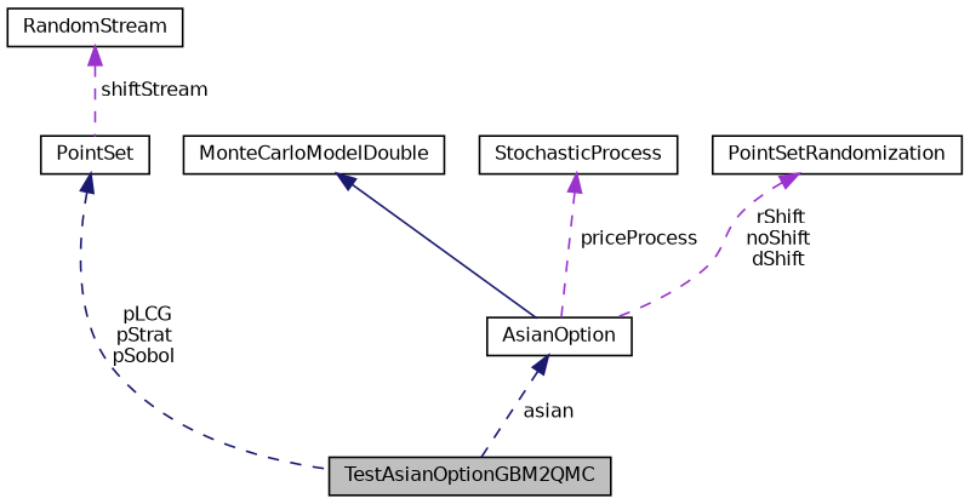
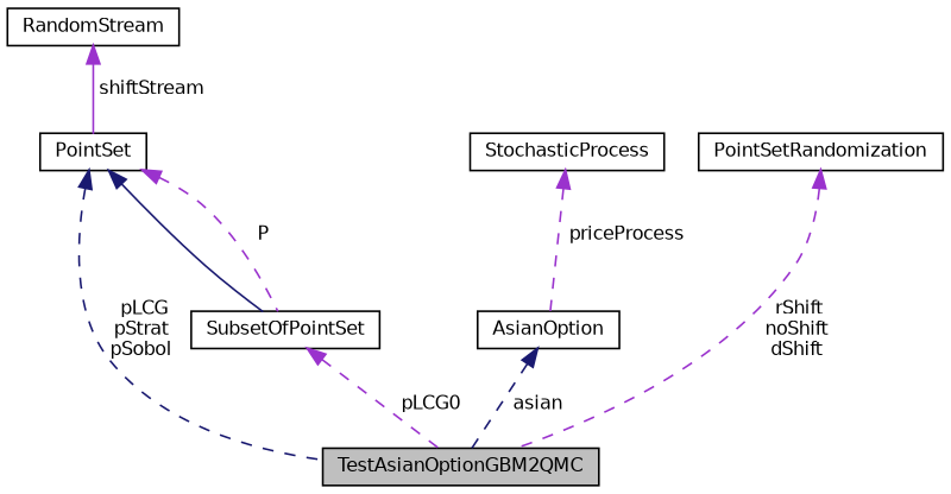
  digraph {
    node [color=black fontname=Helvetica fontsize=10 shape=record]
    edge [color=darkorchid3 dir=back fontname=Helvetica fontsize=10 labelfontname=Helvetica labelfontsize=10 style=dashed]
    n1 [fillcolor=grey75 fontcolor=black height=0.2 label=TestAsianOptionGBM2QMC style=filled width=0.4]
+   n2 [height=0.2 label=SubsetOfPointSet width=0.4]
    n3 [height=0.2 label=PointSet width=0.4]
    n4 [height=0.2 label=RandomStream width=0.4]
    n5 [height=0.2 label=AsianOption width=0.4]
-   n6 [height=0.2 label=MonteCarloModelDouble width=0.4]
    n7 [height=0.2 label=StochasticProcess width=0.4]
    n8 [height=0.2 label=PointSetRandomization width=0.4]
+   n2 -> n1 [label=" pLCG0"]
    n3 -> n1 [color=midnightblue label=" pLCG\npStrat\npSobol"]
-   n4 -> n3 [label=" shiftStream"]
+   n3 -> n2 [color=midnightblue style=solid]
+   n3 -> n2 [label=" P"]
+   n4 -> n3 [label=" shiftStream" style=solid]
    n5 -> n1 [color=midnightblue label=" asian"]
-   n6 -> n5 [color=midnightblue style=solid]
    n7 -> n5 [label=" priceProcess"]
-   n8 -> n5 [label=" rShift\nnoShift\ndShift"]
+   n8 -> n1 [label=" rShift\nnoShift\ndShift"]
  }
